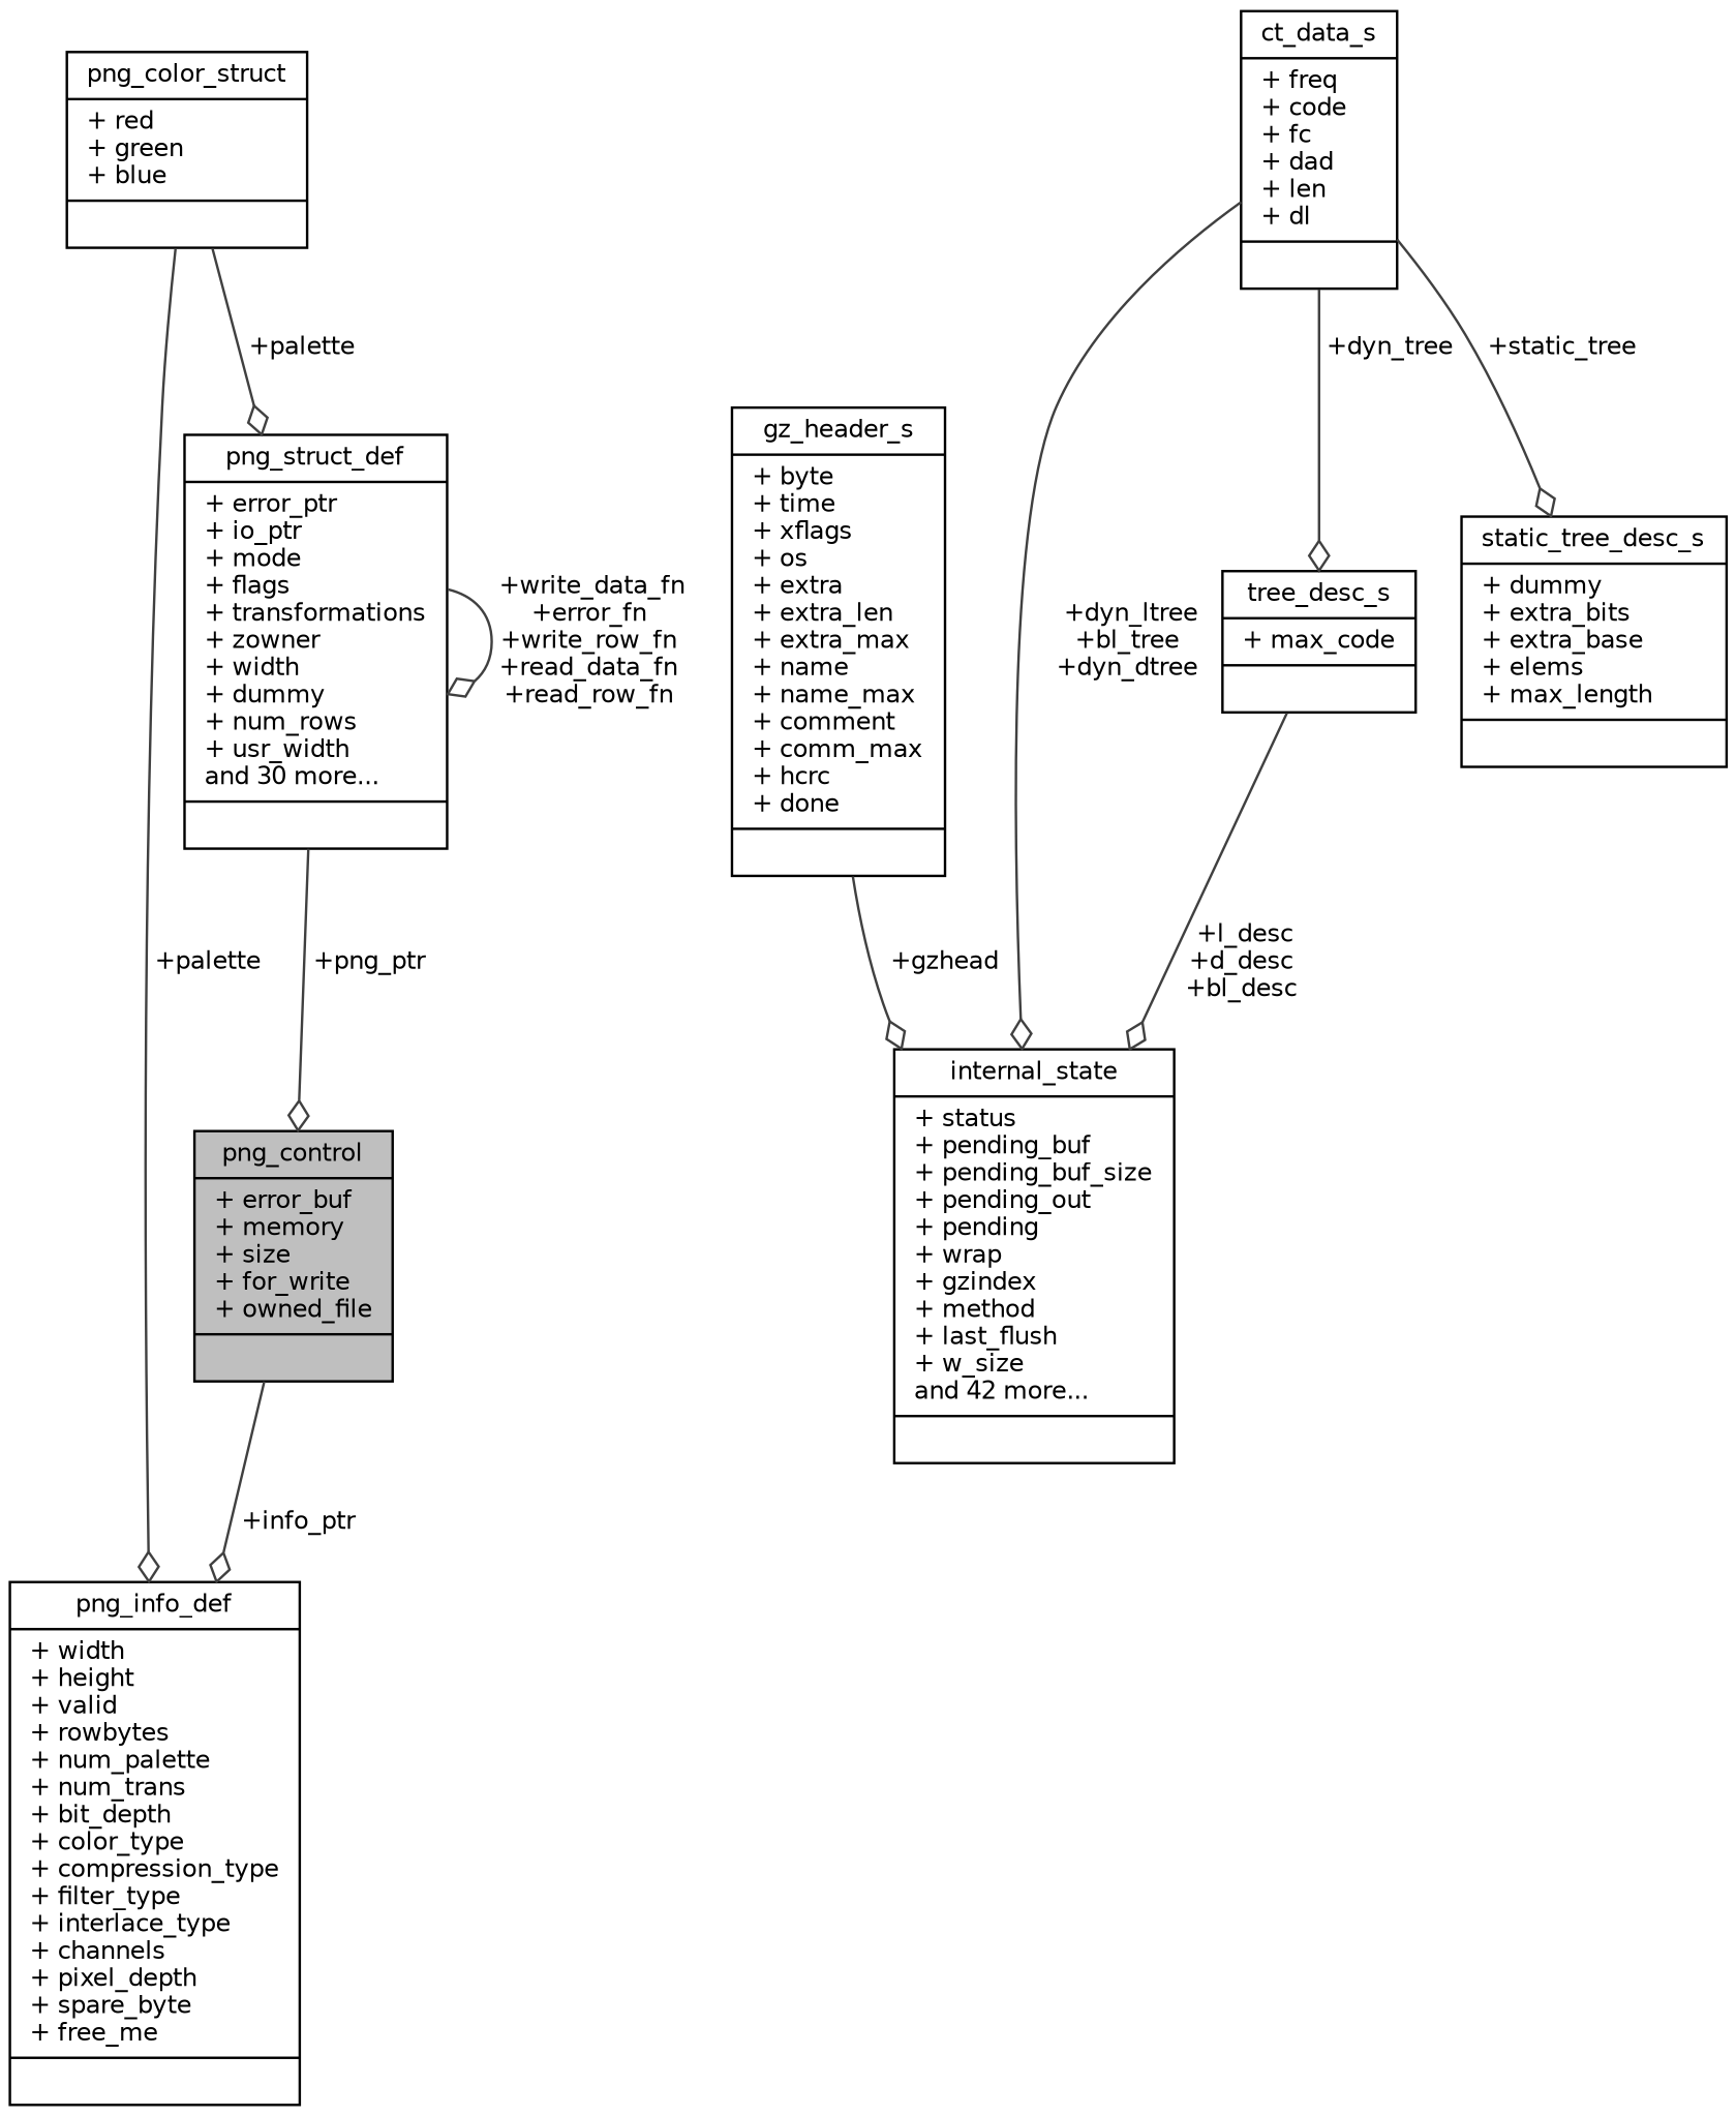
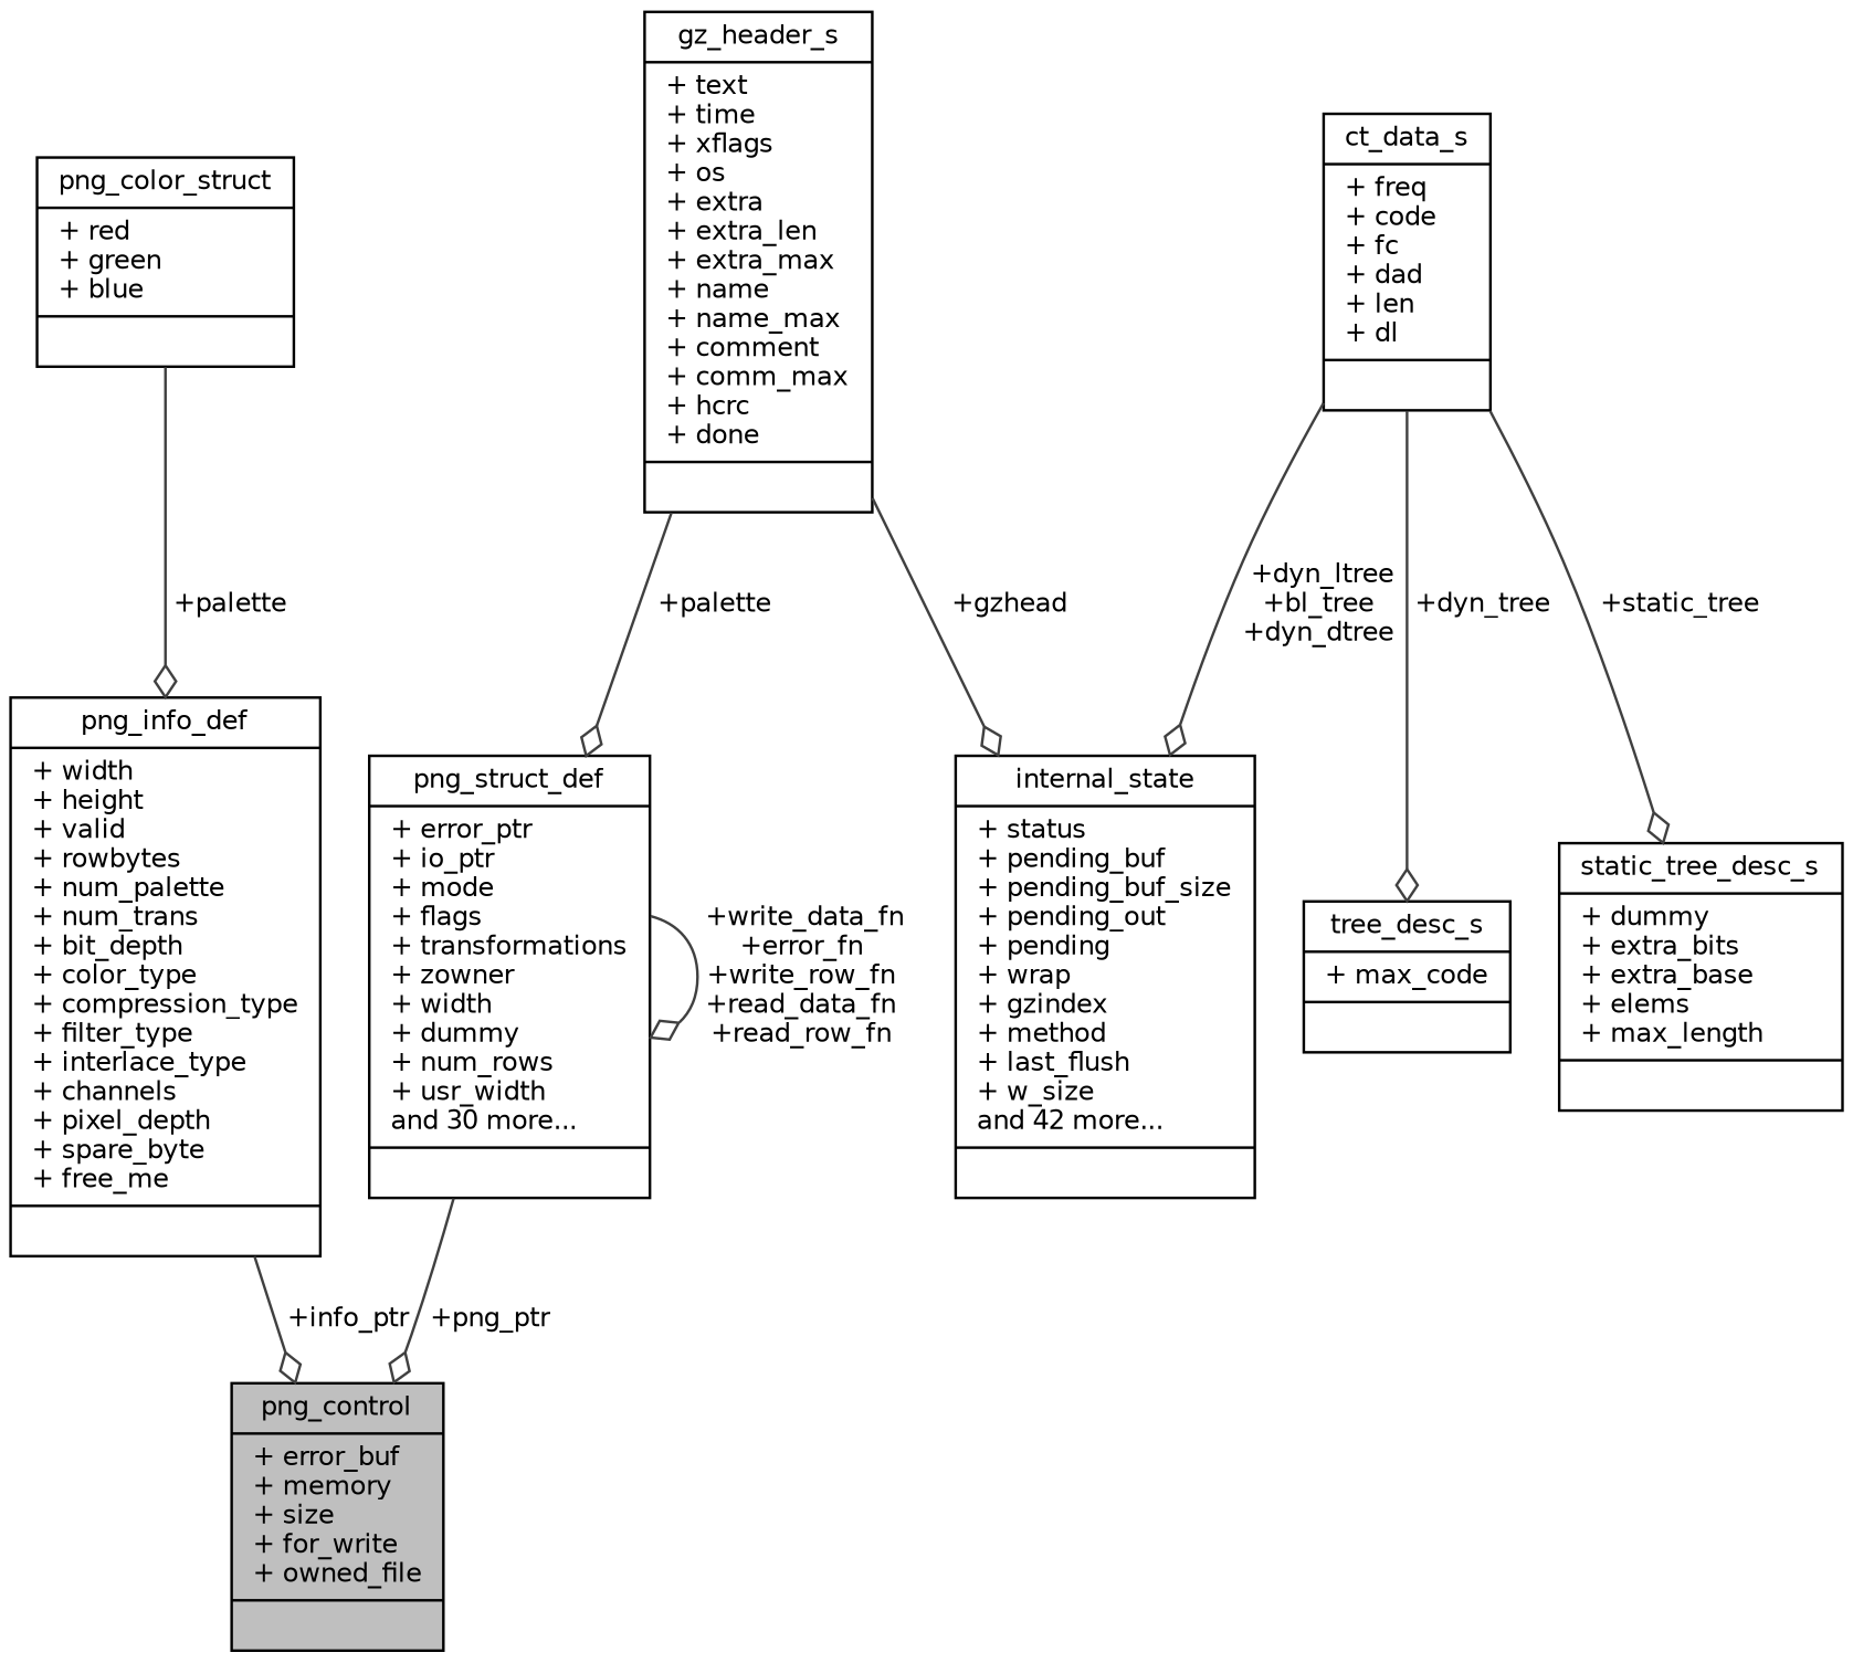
  digraph {
    node [color=black fillcolor=white fontname=Helvetica fontsize=10 shape=record style=filled]
    edge [arrowhead=odiamond color=grey25 fontname=Helvetica fontsize=10 labelfontname=Helvetica labelfontsize=10 style=solid]
    n1 [fillcolor=grey75 fontcolor=black height=0.2 label="{png_control\n|+ error_buf\l+ memory\l+ size\l+ for_write\l+ owned_file\l|}" width=0.4]
    n2 [height=0.2 label="{png_info_def\n|+ width\l+ height\l+ valid\l+ rowbytes\l+ num_palette\l+ num_trans\l+ bit_depth\l+ color_type\l+ compression_type\l+ filter_type\l+ interlace_type\l+ channels\l+ pixel_depth\l+ spare_byte\l+ free_me\l|}" width=0.4]
    n3 [height=0.2 label="{png_color_struct\n|+ red\l+ green\l+ blue\l|}" width=0.4]
    n4 [height=0.2 label="{png_struct_def\n|+ error_ptr\l+ io_ptr\l+ mode\l+ flags\l+ transformations\l+ zowner\l+ width\l+ dummy\l+ num_rows\l+ usr_width\land 30 more...\l|}" width=0.4]
    n5 [height=0.2 label="{internal_state\n|+ status\l+ pending_buf\l+ pending_buf_size\l+ pending_out\l+ pending\l+ wrap\l+ gzindex\l+ method\l+ last_flush\l+ w_size\land 42 more...\l|}" width=0.4]
-   n6 [height=0.2 label="{gz_header_s\n|+ byte\l+ time\l+ xflags\l+ os\l+ extra\l+ extra_len\l+ extra_max\l+ name\l+ name_max\l+ comment\l+ comm_max\l+ hcrc\l+ done\l|}" width=0.4]
+   n6 [height=0.2 label="{gz_header_s\n|+ text\l+ time\l+ xflags\l+ os\l+ extra\l+ extra_len\l+ extra_max\l+ name\l+ name_max\l+ comment\l+ comm_max\l+ hcrc\l+ done\l|}" width=0.4]
    n7 [height=0.2 label="{tree_desc_s\n|+ max_code\l|}" width=0.4]
    n8 [height=0.2 label="{static_tree_desc_s\n|+ dummy\l+ extra_bits\l+ extra_base\l+ elems\l+ max_length\l|}" width=0.4]
    n9 [height=0.2 label="{ct_data_s\n|+ freq\l+ code\l+ fc\l+ dad\l+ len\l+ dl\l|}" width=0.4]
-   n1 -> n2 [label=" +info_ptr"]
+   n2 -> n1 [label=" +info_ptr"]
    n3 -> n2 [label=" +palette"]
-   n3 -> n4 [label=" +palette"]
+   n6 -> n4 [label=" +palette"]
    n4 -> n1 [label=" +png_ptr"]
    n4 -> n4 [label=" +write_data_fn\n+error_fn\n+write_row_fn\n+read_data_fn\n+read_row_fn"]
    n6 -> n5 [label=" +gzhead"]
-   n7 -> n5 [label=" +l_desc\n+d_desc\n+bl_desc"]
    n9 -> n5 [label=" +dyn_ltree\n+bl_tree\n+dyn_dtree"]
    n9 -> n7 [label=" +dyn_tree"]
    n9 -> n8 [label=" +static_tree"]
  }
